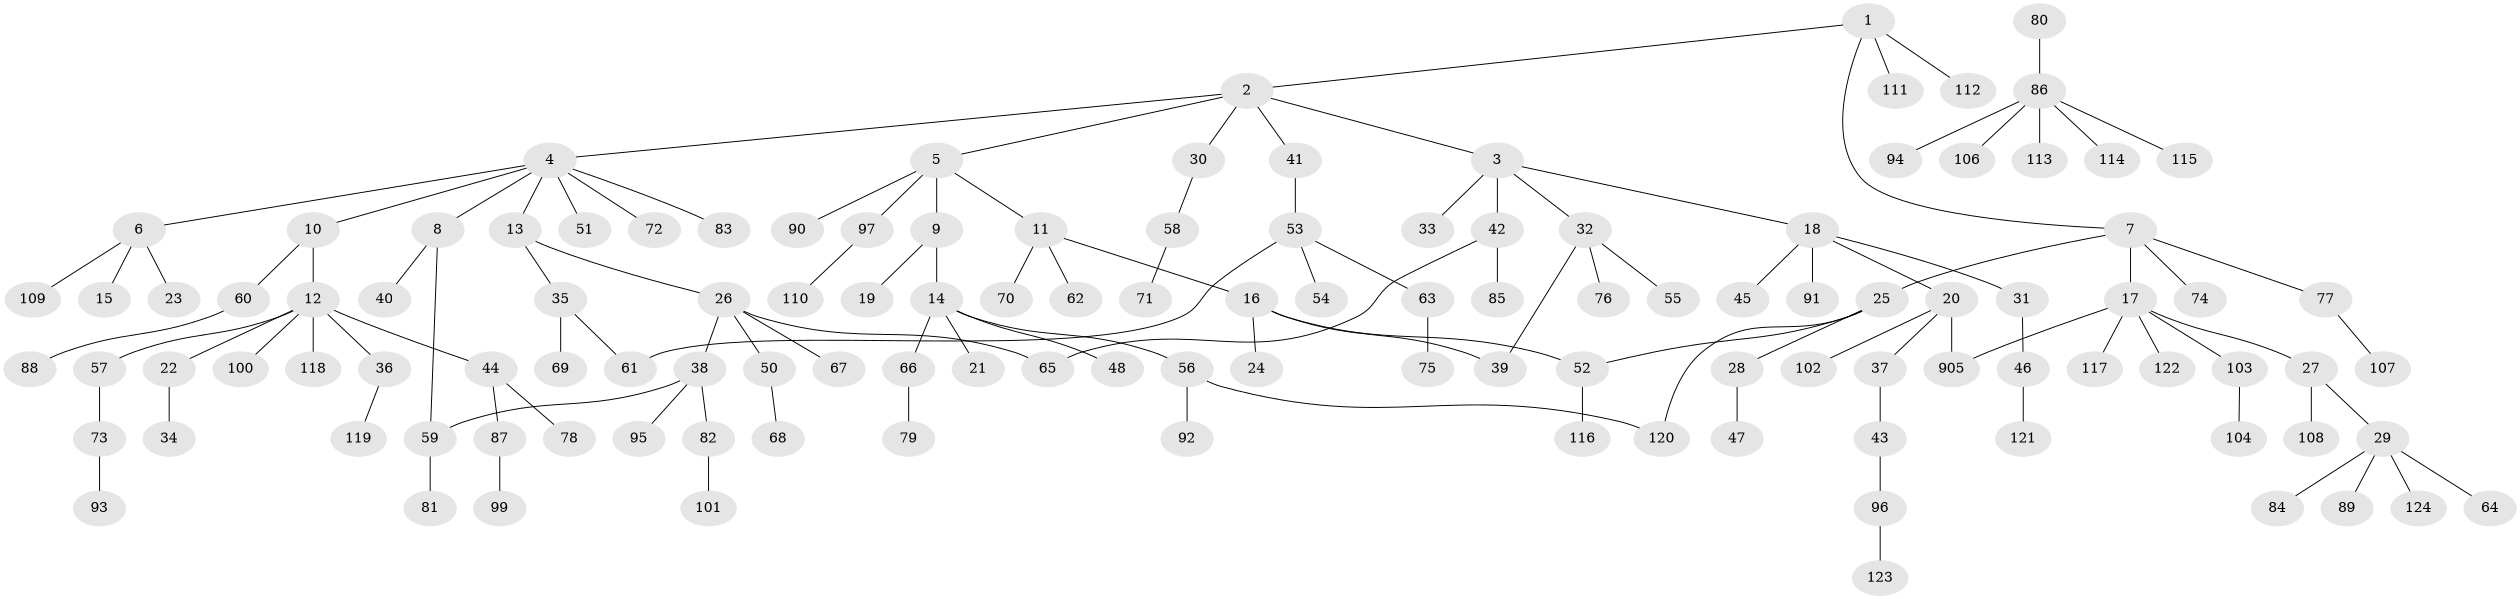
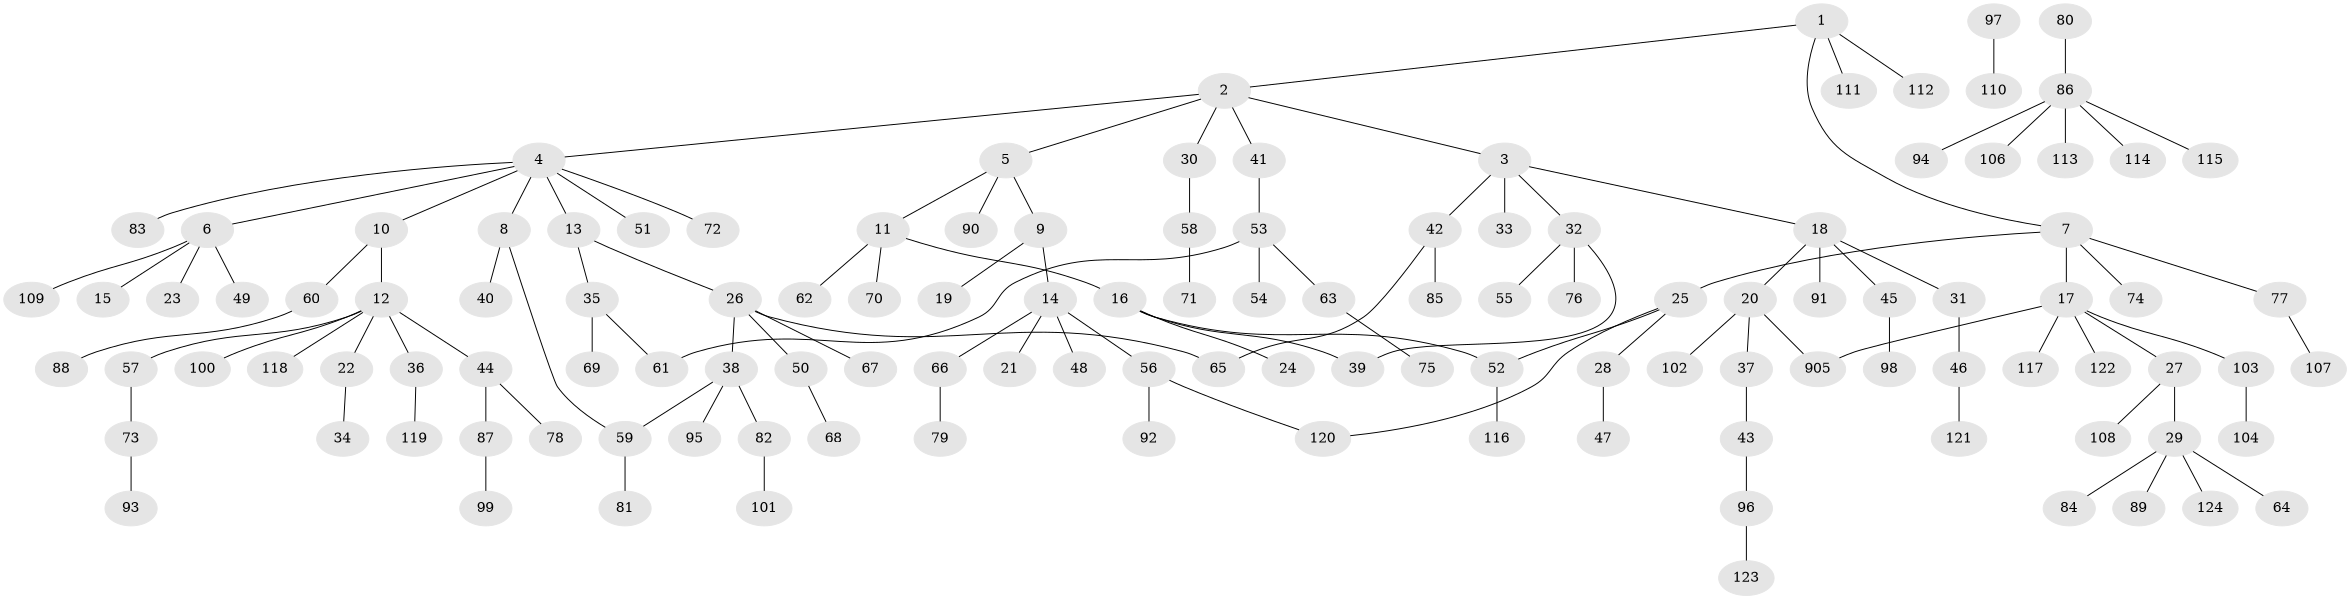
  graph {
    node [color=gray90 style=filled]
    1
    2
    7
    111
    112
    3
    4
    5
    30
    41
    17
    25
    74
    77
    18
    32
    33
    42
    6
    8
    10
    13
    51
    72
    83
    9
    11
    90
    97
    58
    53
    20
    31
    45
    91
    39
    55
    76
    65
    85
    15
    23
+   49
    109
    40
    59
    12
    60
    26
    35
    14
    19
    16
    62
    70
    110
    27
    103
    n59 [label=905]
    117
    122
    52
    28
    120
    107
    81
    21
    48
    56
    66
    22
    36
    44
    57
    100
    118
    88
    24
    34
    119
    78
    87
    73
    38
    50
    67
    61
    69
    92
    79
    80
    86
    116
    29
    108
    104
    37
    102
    46
+   98
    43
    47
    82
    95
    68
    64
    84
    89
    124
    71
    121
    96
    101
    63
    54
    75
    123
    99
    93
    94
    106
    113
    114
    115
    1 -- 2
    1 -- 7
    1 -- 111
    1 -- 112
    2 -- 3
    2 -- 4
    2 -- 5
    2 -- 30
    2 -- 41
    7 -- 17
    7 -- 25
    7 -- 74
    7 -- 77
    3 -- 18
    3 -- 32
    3 -- 33
    3 -- 42
    4 -- 6
    4 -- 8
    4 -- 10
    4 -- 13
    4 -- 51
    4 -- 72
    4 -- 83
    5 -- 9
    5 -- 11
    5 -- 90
-   5 -- 97
    30 -- 58
    41 -- 53
    17 -- 27
    17 -- 103
    17 -- n59
    17 -- 117
    17 -- 122
    25 -- 52
    25 -- 28
    25 -- 120
    77 -- 107
    18 -- 20
    18 -- 31
    18 -- 45
    18 -- 91
    32 -- 39
    32 -- 55
    32 -- 76
    42 -- 65
    42 -- 85
    6 -- 15
    6 -- 23
+   6 -- 49
    6 -- 109
    8 -- 40
    8 -- 59
    10 -- 12
    10 -- 60
    13 -- 26
    13 -- 35
    9 -- 14
    9 -- 19
    11 -- 16
    11 -- 62
    11 -- 70
    97 -- 110
    58 -- 71
    53 -- 61
    53 -- 63
    53 -- 54
    20 -- n59
    20 -- 37
    20 -- 102
    31 -- 46
+   45 -- 98
    59 -- 81
    12 -- 22
    12 -- 36
    12 -- 44
    12 -- 57
    12 -- 100
    12 -- 118
    60 -- 88
    26 -- 65
    26 -- 38
    26 -- 50
    26 -- 67
    35 -- 61
    35 -- 69
    14 -- 21
    14 -- 48
    14 -- 56
    14 -- 66
    16 -- 39
    16 -- 52
    16 -- 24
    27 -- 29
    27 -- 108
    103 -- 104
    52 -- 116
    28 -- 47
    56 -- 120
    56 -- 92
    66 -- 79
    22 -- 34
    36 -- 119
    44 -- 78
    44 -- 87
    57 -- 73
    87 -- 99
    73 -- 93
    38 -- 59
    38 -- 82
    38 -- 95
    50 -- 68
    80 -- 86
    86 -- 94
    86 -- 106
    86 -- 113
    86 -- 114
    86 -- 115
    29 -- 64
    29 -- 84
    29 -- 89
    29 -- 124
    37 -- 43
    46 -- 121
    43 -- 96
    82 -- 101
    96 -- 123
    63 -- 75
  }
